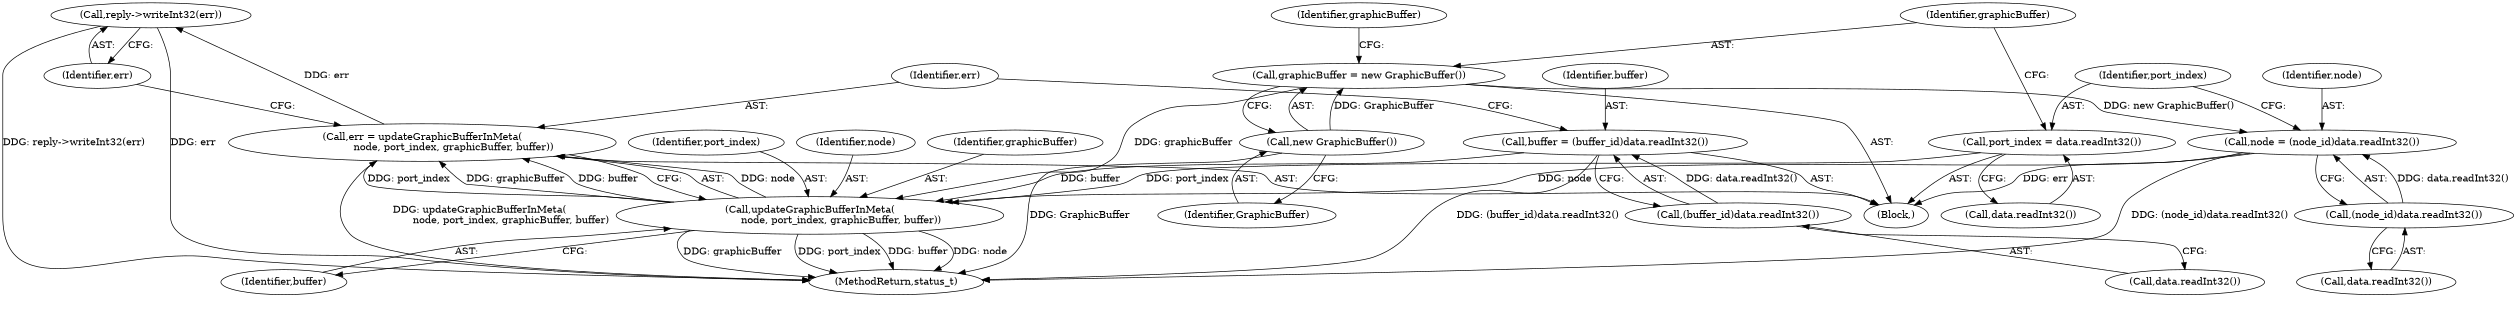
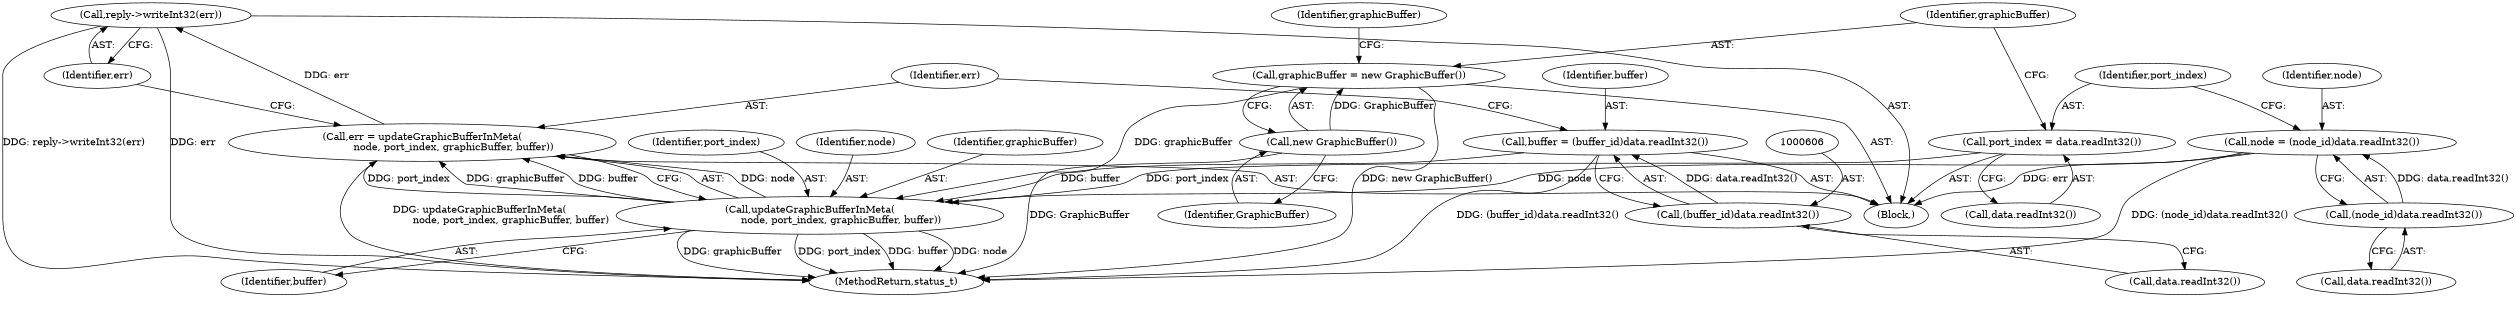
  digraph {
    n1 [label="(Call,reply->writeInt32(err))"]
    n2 [label="(Block,)"]
    n3 [label="(Identifier,err)"]
    n4 [label="(MethodReturn,status_t)"]
    n5 [label="(Call,err = updateGraphicBufferInMeta(\n                    node, port_index, graphicBuffer, buffer))"]
    n6 [label="(Call,updateGraphicBufferInMeta(\n                    node, port_index, graphicBuffer, buffer))"]
    n7 [label="(Identifier,buffer)"]
    n8 [label="(Call,node = (node_id)data.readInt32())"]
    n9 [label="(Call,(node_id)data.readInt32())"]
    n10 [label="(Call,data.readInt32())"]
    n11 [label="(Call,port_index = data.readInt32())"]
    n12 [label="(Call,data.readInt32())"]
    n13 [label="(Call,graphicBuffer = new GraphicBuffer())"]
    n14 [label="(Call,new GraphicBuffer())"]
    n15 [label="(Identifier,GraphicBuffer)"]
    n16 [label="(Call,buffer = (buffer_id)data.readInt32())"]
    n17 [label="(Call,(buffer_id)data.readInt32())"]
    n18 [label="(Call,data.readInt32())"]
    n19 [label="(Identifier,graphicBuffer)"]
    n20 [label="(Identifier,graphicBuffer)"]
    n21 [label="(Identifier,buffer)"]
    n22 [label="(Identifier,port_index)"]
    n23 [label="(Identifier,node)"]
    n24 [label="(Identifier,graphicBuffer)"]
    n25 [label="(Identifier,port_index)"]
    n26 [label="(Identifier,node)"]
    n27 [label="(Identifier,err)"]
+   1000606
+   n1 -> n2 [label="AST: "]
    n1 -> n3 [label="CFG: "]
    n1 -> n4 [label="DDG: err"]
    n1 -> n4 [label="DDG: reply->writeInt32(err)"]
    n3 -> n1 [label="AST: "]
    n3 -> n5 [label="CFG: "]
    n5 -> n1 [label="DDG: err"]
    n5 -> n2 [label="AST: "]
    n5 -> n4 [label="DDG: updateGraphicBufferInMeta(\n                    node, port_index, graphicBuffer, buffer)"]
    n5 -> n6 [label="CFG: "]
    n6 -> n4 [label="DDG: graphicBuffer"]
    n6 -> n4 [label="DDG: port_index"]
    n6 -> n4 [label="DDG: buffer"]
    n6 -> n4 [label="DDG: node"]
    n6 -> n5 [label="AST: "]
    n6 -> n5 [label="DDG: node"]
    n6 -> n5 [label="DDG: port_index"]
    n6 -> n5 [label="DDG: graphicBuffer"]
    n6 -> n5 [label="DDG: buffer"]
    n6 -> n7 [label="CFG: "]
    n7 -> n6 [label="AST: "]
    n8 -> n2 [label="DDG: err"]
    n8 -> n4 [label="DDG: (node_id)data.readInt32()"]
    n8 -> n6 [label="DDG: node"]
    n8 -> n9 [label="CFG: "]
    n9 -> n8 [label="AST: "]
    n9 -> n8 [label="DDG: data.readInt32()"]
    n9 -> n10 [label="CFG: "]
    n10 -> n9 [label="AST: "]
    n11 -> n2 [label="AST: "]
    n11 -> n6 [label="DDG: port_index"]
    n11 -> n12 [label="CFG: "]
    n12 -> n11 [label="AST: "]
    n13 -> n2 [label="AST: "]
-   n13 -> n8 [label="DDG: new GraphicBuffer()"]
+   n13 -> n4 [label="DDG: new GraphicBuffer()"]
    n13 -> n6 [label="DDG: graphicBuffer"]
    n13 -> n14 [label="CFG: "]
    n14 -> n4 [label="DDG: GraphicBuffer"]
    n14 -> n13 [label="AST: "]
    n14 -> n13 [label="DDG: GraphicBuffer"]
    n14 -> n15 [label="CFG: "]
    n15 -> n14 [label="AST: "]
    n16 -> n2 [label="AST: "]
    n16 -> n4 [label="DDG: (buffer_id)data.readInt32()"]
    n16 -> n6 [label="DDG: buffer"]
    n16 -> n17 [label="CFG: "]
    n17 -> n16 [label="AST: "]
    n17 -> n16 [label="DDG: data.readInt32()"]
    n17 -> n18 [label="CFG: "]
    n18 -> n17 [label="AST: "]
    n19 -> n13 [label="CFG: "]
    n20 -> n6 [label="AST: "]
    n21 -> n16 [label="AST: "]
    n22 -> n6 [label="AST: "]
    n23 -> n8 [label="AST: "]
    n24 -> n11 [label="CFG: "]
    n24 -> n13 [label="AST: "]
    n25 -> n8 [label="CFG: "]
    n25 -> n11 [label="AST: "]
    n26 -> n6 [label="AST: "]
    n27 -> n5 [label="AST: "]
    n27 -> n16 [label="CFG: "]
+   1000606 -> n17 [label="AST: "]
  }
